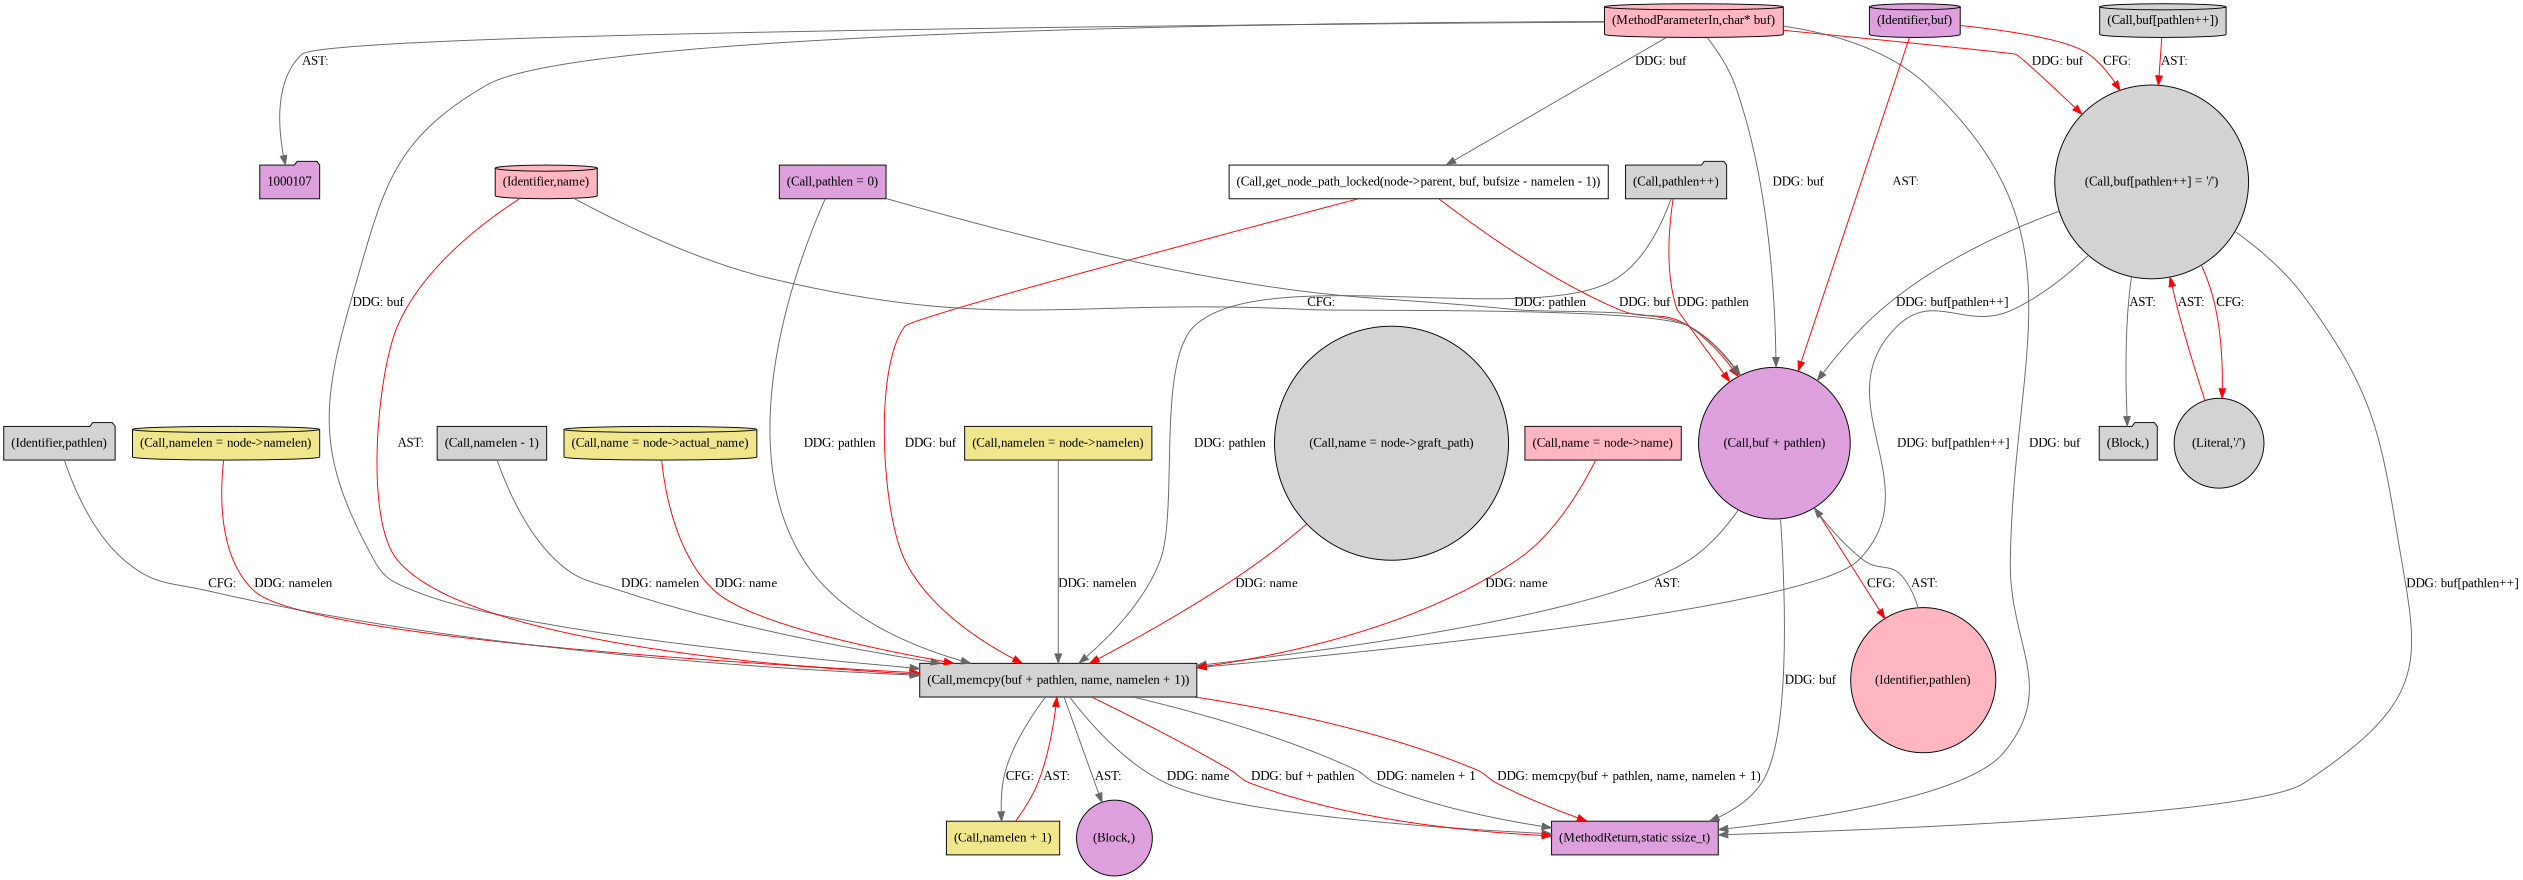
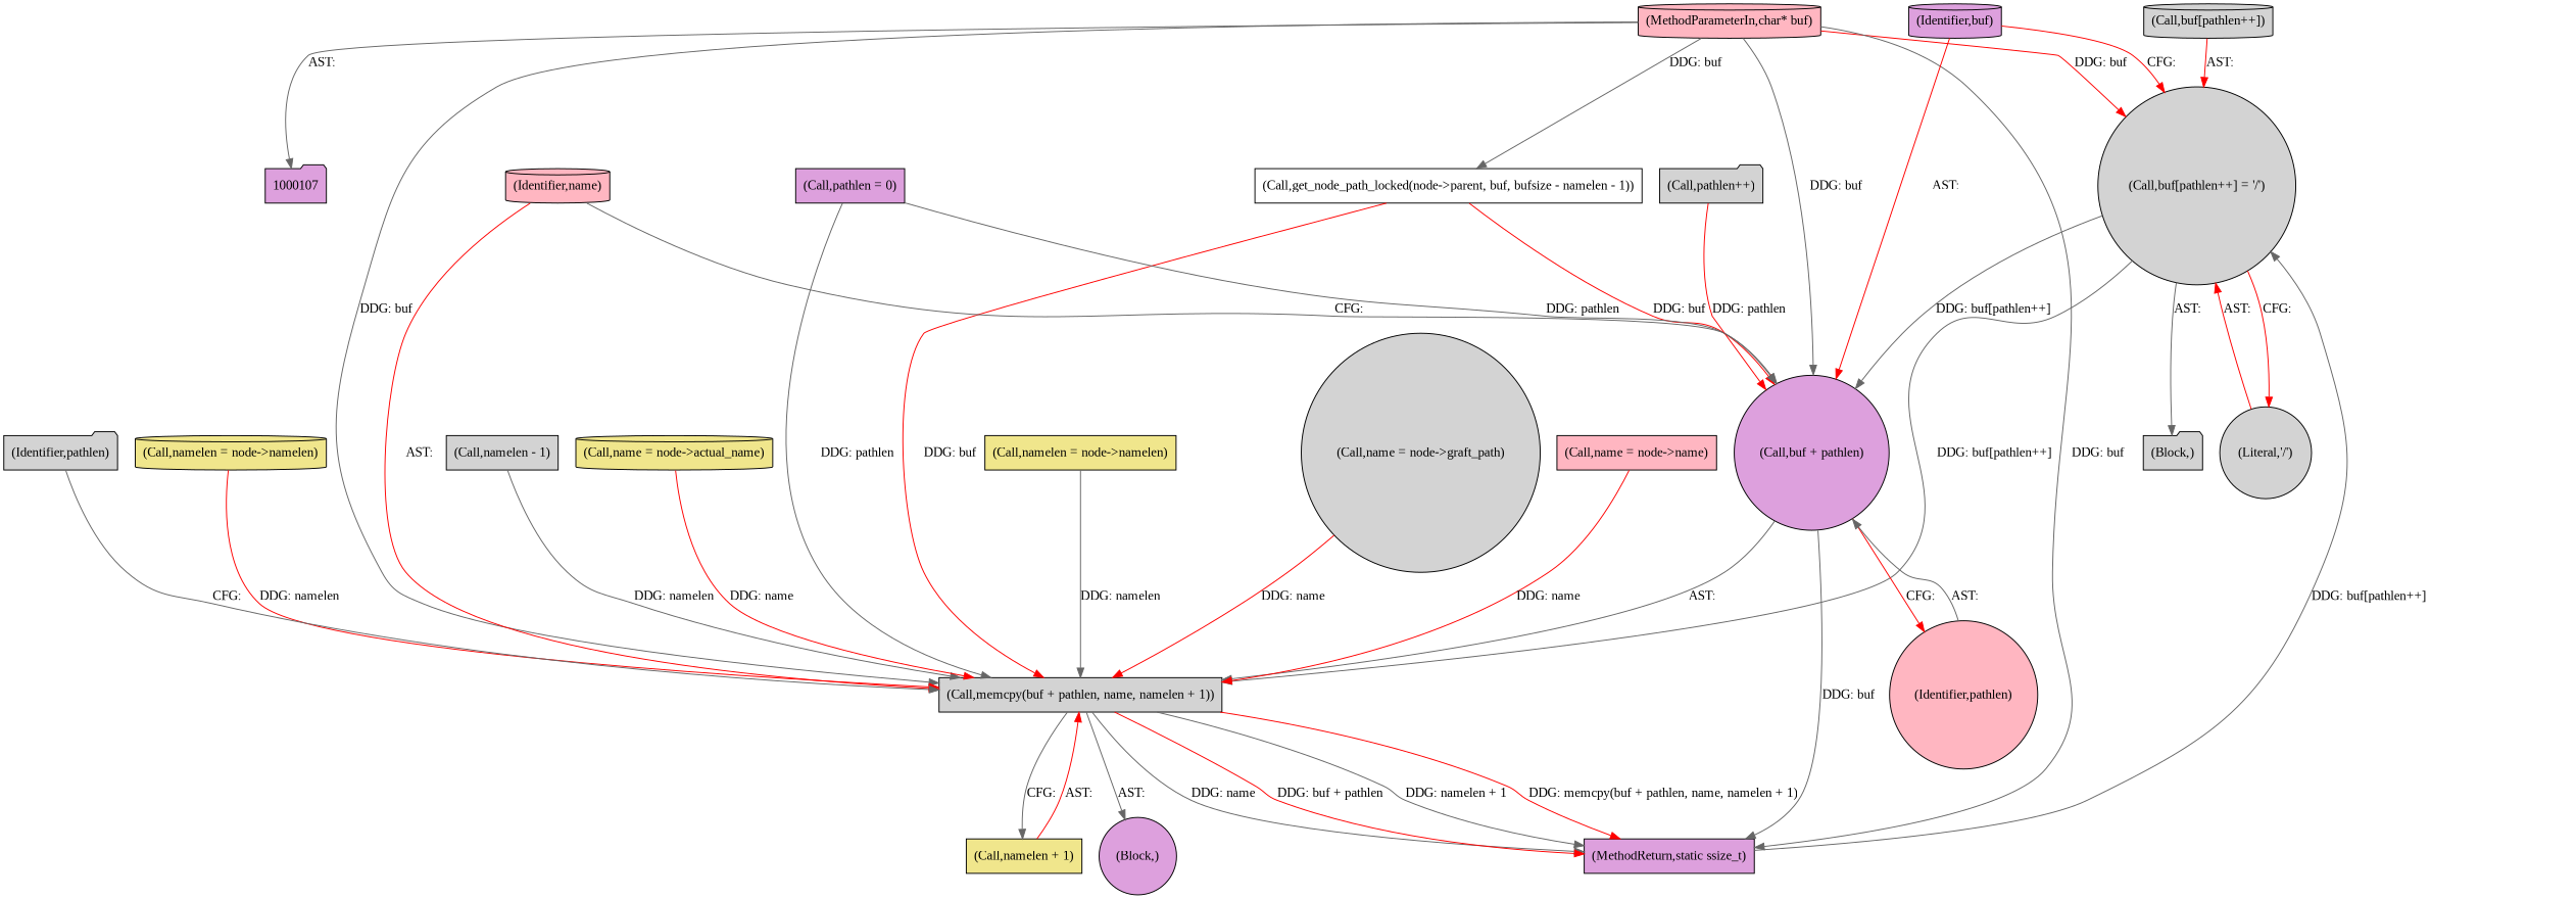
  digraph {
    fontname="Liberation Serif"
    node [fillcolor=lightgrey fontname="Liberation Serif" shape=box style=filled]
    edge [color=gray40 fontname="Liberation Serif"]
    n1 [label="(Call,buf[pathlen++] = '/')" shape=circle]
    n2 [label="(Call,memcpy(buf + pathlen, name, namelen + 1))"]
    n3 [fillcolor=plum label="(Call,buf + pathlen)" shape=circle]
    n4 [label="(Block,)" shape=folder]
    n5 [label="(Literal,'/')" shape=circle]
    n6 [fillcolor=plum label="(MethodReturn,static ssize_t)"]
    n7 [fillcolor=plum label="(Block,)" shape=circle]
    n8 [fillcolor=khaki label="(Call,namelen + 1)"]
    n9 [fillcolor=lightpink label="(Identifier,pathlen)" shape=circle]
    n10 [fillcolor=lightpink label="(MethodParameterIn,char* buf)" shape=cylinder]
    n11 [fillcolor=white label="(Call,get_node_path_locked(node->parent, buf, bufsize - namelen - 1))"]
    n12 [fillcolor=plum label=1000107 shape=folder]
    n13 [label="(Call,namelen - 1)"]
    n14 [label="(Call,buf[pathlen++])" shape=cylinder]
    n15 [fillcolor=khaki label="(Call,name = node->actual_name)" shape=cylinder]
    n16 [fillcolor=khaki label="(Call,namelen = node->namelen)" shape=cylinder]
    n17 [fillcolor=plum label="(Call,pathlen = 0)"]
    n18 [label="(Call,pathlen++)" shape=folder]
    n19 [fillcolor=plum label="(Identifier,buf)" shape=cylinder]
    n20 [fillcolor=lightpink label="(Identifier,name)" shape=cylinder]
    n21 [fillcolor=khaki label="(Call,namelen = node->namelen)"]
    n22 [label="(Call,name = node->graft_path)" shape=circle]
    n23 [fillcolor=lightpink label="(Call,name = node->name)"]
    n24 [label="(Identifier,pathlen)" shape=folder]
    n1 -> n2 [label="DDG: buf[pathlen++]"]
    n1 -> n3 [label="DDG: buf[pathlen++]"]
    n1 -> n4 [label="AST: "]
    n1 -> n5 [color=red label="CFG: "]
-   n1 -> n6 [label="DDG: buf[pathlen++]"]
+   n6 -> n1 [label="DDG: buf[pathlen++]"]
    n2 -> n6 [label="DDG: name"]
    n2 -> n6 [color=red label="DDG: buf + pathlen"]
    n2 -> n6 [label="DDG: namelen + 1"]
    n2 -> n6 [color=red label="DDG: memcpy(buf + pathlen, name, namelen + 1)"]
    n2 -> n7 [label="AST: "]
    n2 -> n8 [label="CFG: "]
    n3 -> n2 [label="AST: "]
    n3 -> n6 [label="DDG: buf"]
    n3 -> n9 [color=red label="CFG: "]
    n5 -> n1 [color=red label="AST: "]
    n8 -> n2 [color=red label="AST: "]
    n9 -> n3 [label="AST: "]
    n10 -> n1 [color=red label="DDG: buf"]
    n10 -> n2 [label="DDG: buf"]
    n10 -> n3 [label="DDG: buf"]
    n10 -> n6 [label="DDG: buf"]
    n10 -> n11 [label="DDG: buf"]
    n10 -> n12 [label="AST: "]
    n11 -> n2 [color=red label="DDG: buf"]
    n11 -> n3 [color=red label="DDG: buf"]
    n13 -> n2 [label="DDG: namelen"]
    n14 -> n1 [color=red label="AST: "]
    n15 -> n2 [color=red label="DDG: name"]
    n16 -> n2 [color=red label="DDG: namelen"]
    n17 -> n2 [label="DDG: pathlen"]
    n17 -> n3 [label="DDG: pathlen"]
-   n18 -> n2 [label="DDG: pathlen"]
    n18 -> n3 [color=red label="DDG: pathlen"]
    n19 -> n1 [color=red label="CFG: "]
    n19 -> n3 [color=red label="AST: "]
    n20 -> n2 [color=red label="AST: "]
    n20 -> n3 [label="CFG: "]
    n21 -> n2 [label="DDG: namelen"]
    n22 -> n2 [color=red label="DDG: name"]
    n23 -> n2 [color=red label="DDG: name"]
    n24 -> n2 [label="CFG: "]
  }
